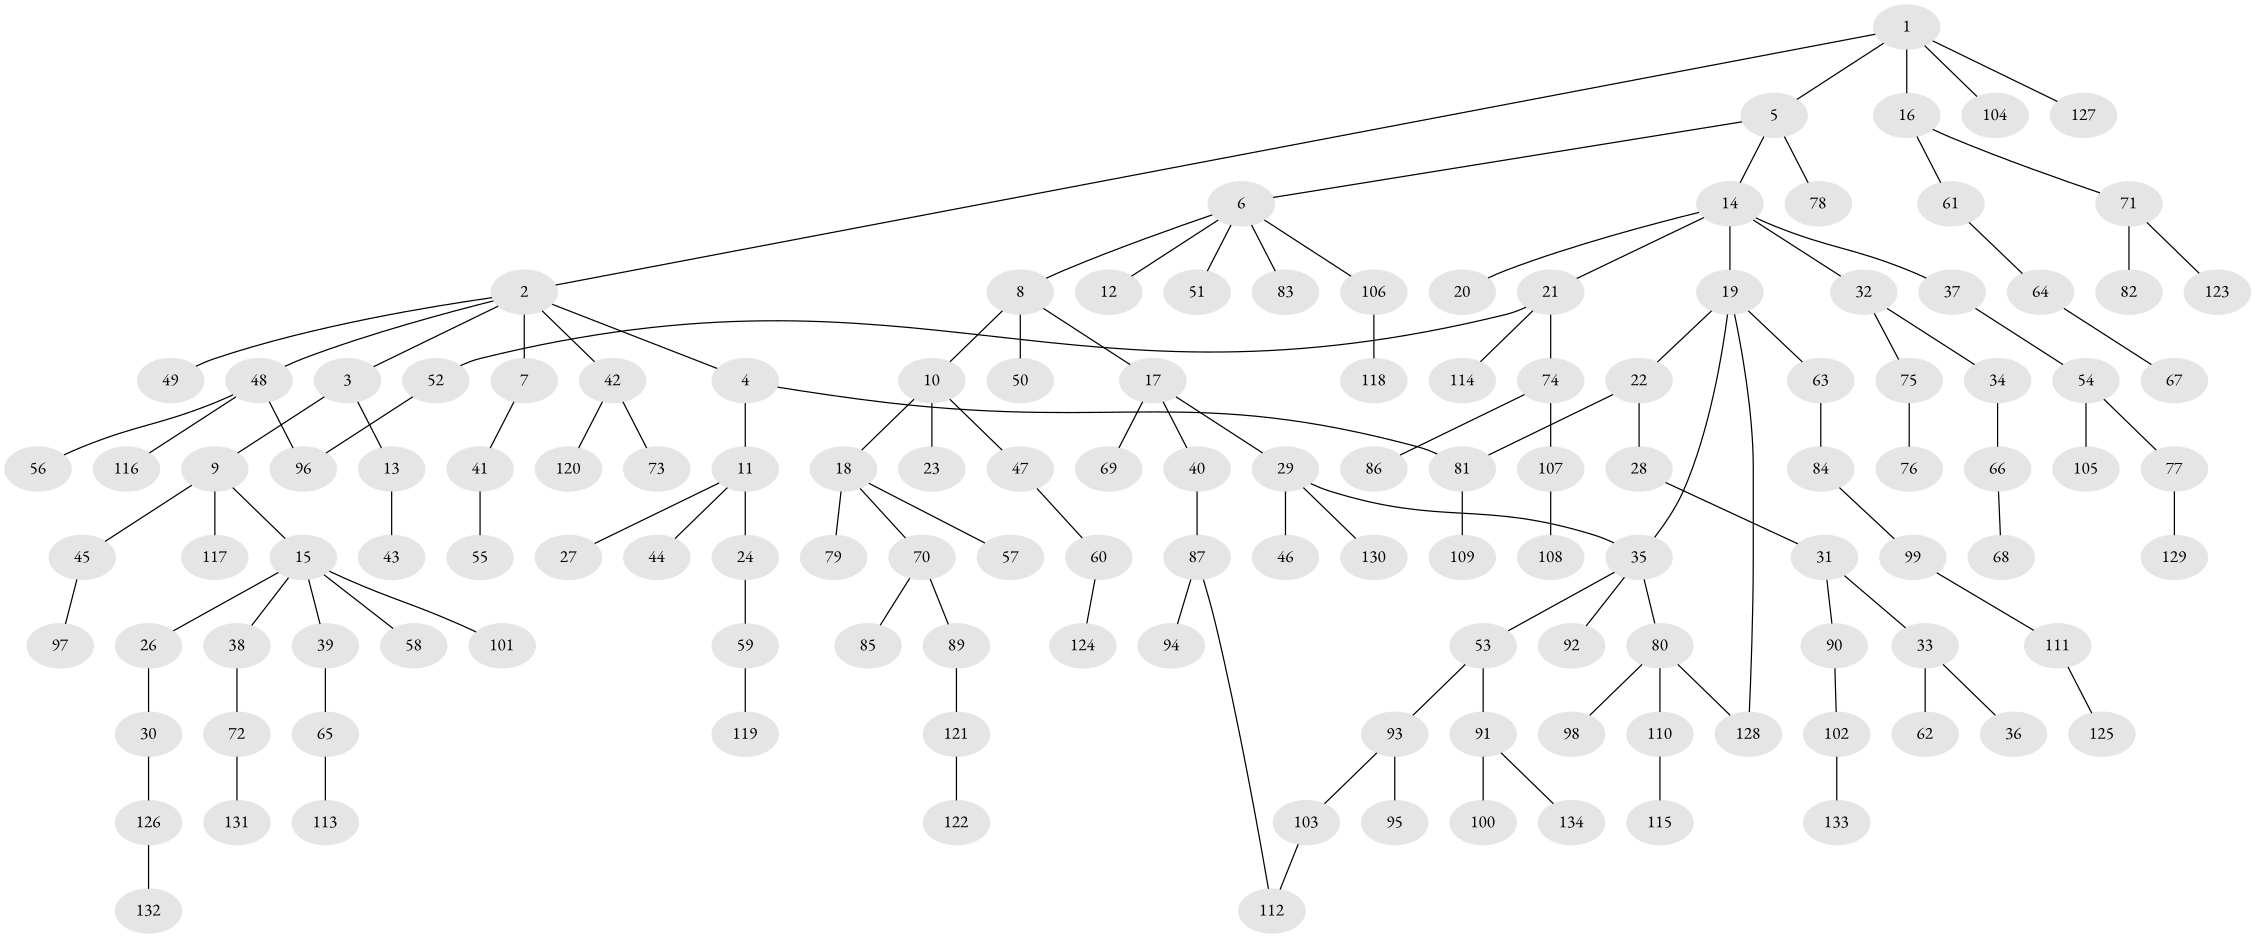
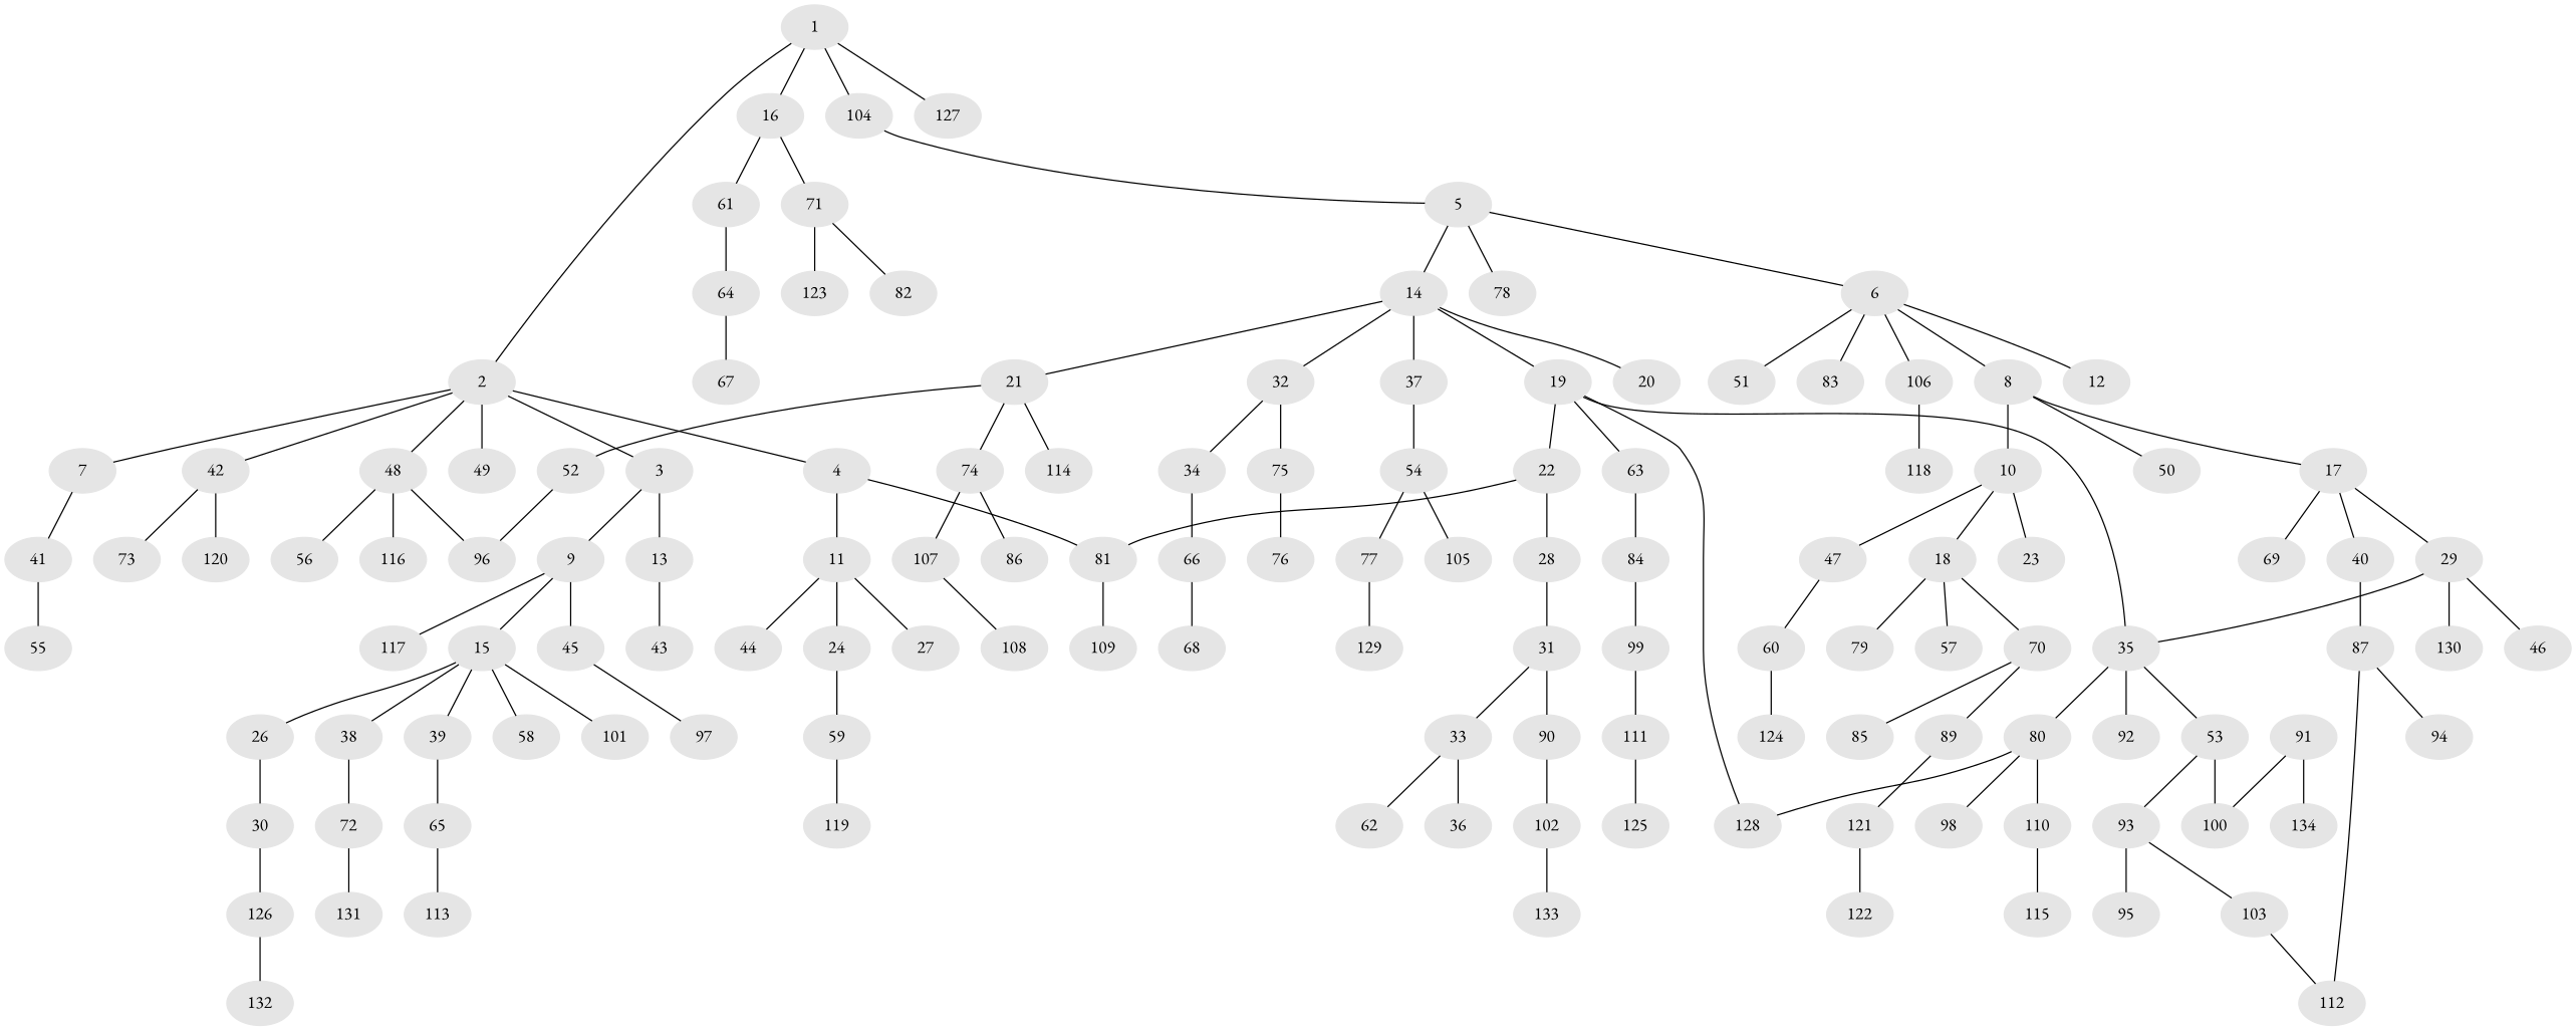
  graph {
    fontname="EB Garamond"
    node [color=gray90 fontname="EB Garamond" style=filled]
    edge [fontname="EB Garamond"]
    1
    2
    5
    16
    104
    127
    3
    4
    7
    42
    48
    49
    6
    14
    78
    61
    71
    9
    13
    11
    81
    41
    73
    120
    56
    96
    116
    15
    45
    117
    43
    24
    27
    44
    109
    8
    12
    51
    83
    106
    19
    20
    21
    32
    37
    10
    17
    50
    118
    55
    18
    23
    47
    29
    40
    69
    26
    38
    39
    58
    101
    97
    57
    70
    79
    60
    59
    22
    35
    63
    128
    52
    74
    114
    34
    75
    54
    30
    72
    65
    64
    82
    123
    46
    130
    87
    85
    89
    28
    53
    80
    92
    84
    86
    107
    31
    119
    126
    33
    90
    132
    36
    62
    102
    66
    76
    68
    91
    93
    98
    110
    77
    105
    131
    113
    94
    112
    124
    100
    134
    95
    103
    129
    67
    99
    121
    108
    115
    111
    122
    133
    125
    1 -- 2
-   1 -- 5
+   104 -- 5
    1 -- 16
    1 -- 104
    1 -- 127
    2 -- 3
    2 -- 4
    2 -- 7
    2 -- 42
    2 -- 48
    2 -- 49
    5 -- 6
    5 -- 14
    5 -- 78
    16 -- 61
    16 -- 71
    3 -- 9
    3 -- 13
    4 -- 11
    4 -- 81
    7 -- 41
    42 -- 73
    42 -- 120
    48 -- 56
    48 -- 96
    48 -- 116
    6 -- 8
    6 -- 12
    6 -- 51
    6 -- 83
    6 -- 106
    14 -- 19
    14 -- 20
    14 -- 21
    14 -- 32
    14 -- 37
    61 -- 64
    71 -- 82
    71 -- 123
    9 -- 15
    9 -- 45
    9 -- 117
    13 -- 43
    11 -- 24
    11 -- 27
    11 -- 44
    81 -- 109
    41 -- 55
    15 -- 26
    15 -- 38
    15 -- 39
    15 -- 58
    15 -- 101
    45 -- 97
    24 -- 59
    8 -- 10
    8 -- 17
    8 -- 50
    106 -- 118
    19 -- 22
    19 -- 35
    19 -- 63
    19 -- 128
    21 -- 52
    21 -- 74
    21 -- 114
    32 -- 34
    32 -- 75
    37 -- 54
    10 -- 18
    10 -- 23
    10 -- 47
    17 -- 29
    17 -- 40
    17 -- 69
    18 -- 57
    18 -- 70
    18 -- 79
    47 -- 60
    29 -- 35
    29 -- 46
    29 -- 130
    40 -- 87
    26 -- 30
    38 -- 72
    39 -- 65
    70 -- 85
    70 -- 89
    60 -- 124
    59 -- 119
    22 -- 81
    22 -- 28
    35 -- 53
    35 -- 80
    35 -- 92
    63 -- 84
    52 -- 96
    74 -- 86
    74 -- 107
    34 -- 66
    75 -- 76
    54 -- 77
    54 -- 105
    30 -- 126
    72 -- 131
    65 -- 113
    64 -- 67
    87 -- 94
    87 -- 112
    89 -- 121
    28 -- 31
-   53 -- 91
+   53 -- 100
    53 -- 93
    80 -- 128
    80 -- 98
    80 -- 110
    84 -- 99
    107 -- 108
    31 -- 33
    31 -- 90
    126 -- 132
    33 -- 36
    33 -- 62
    90 -- 102
    102 -- 133
    66 -- 68
    91 -- 100
    91 -- 134
    93 -- 95
    93 -- 103
    110 -- 115
    77 -- 129
    103 -- 112
    99 -- 111
    121 -- 122
    111 -- 125
  }
